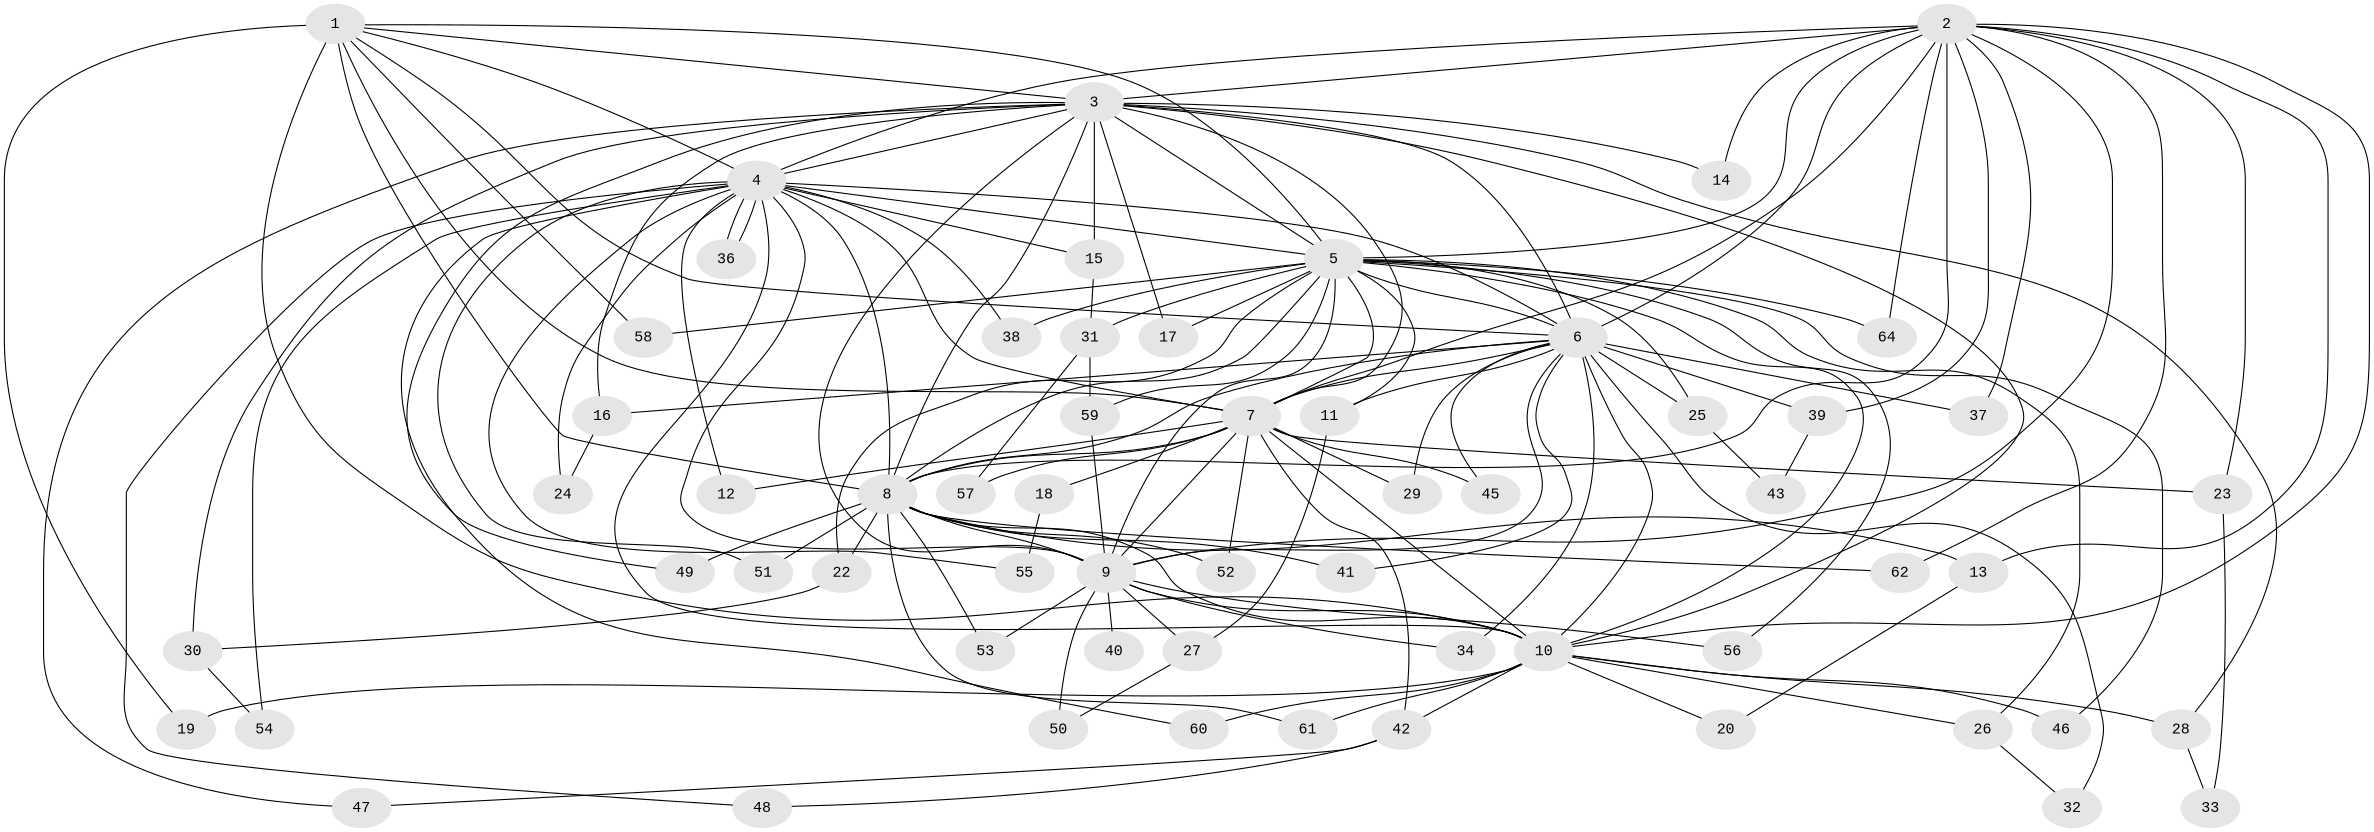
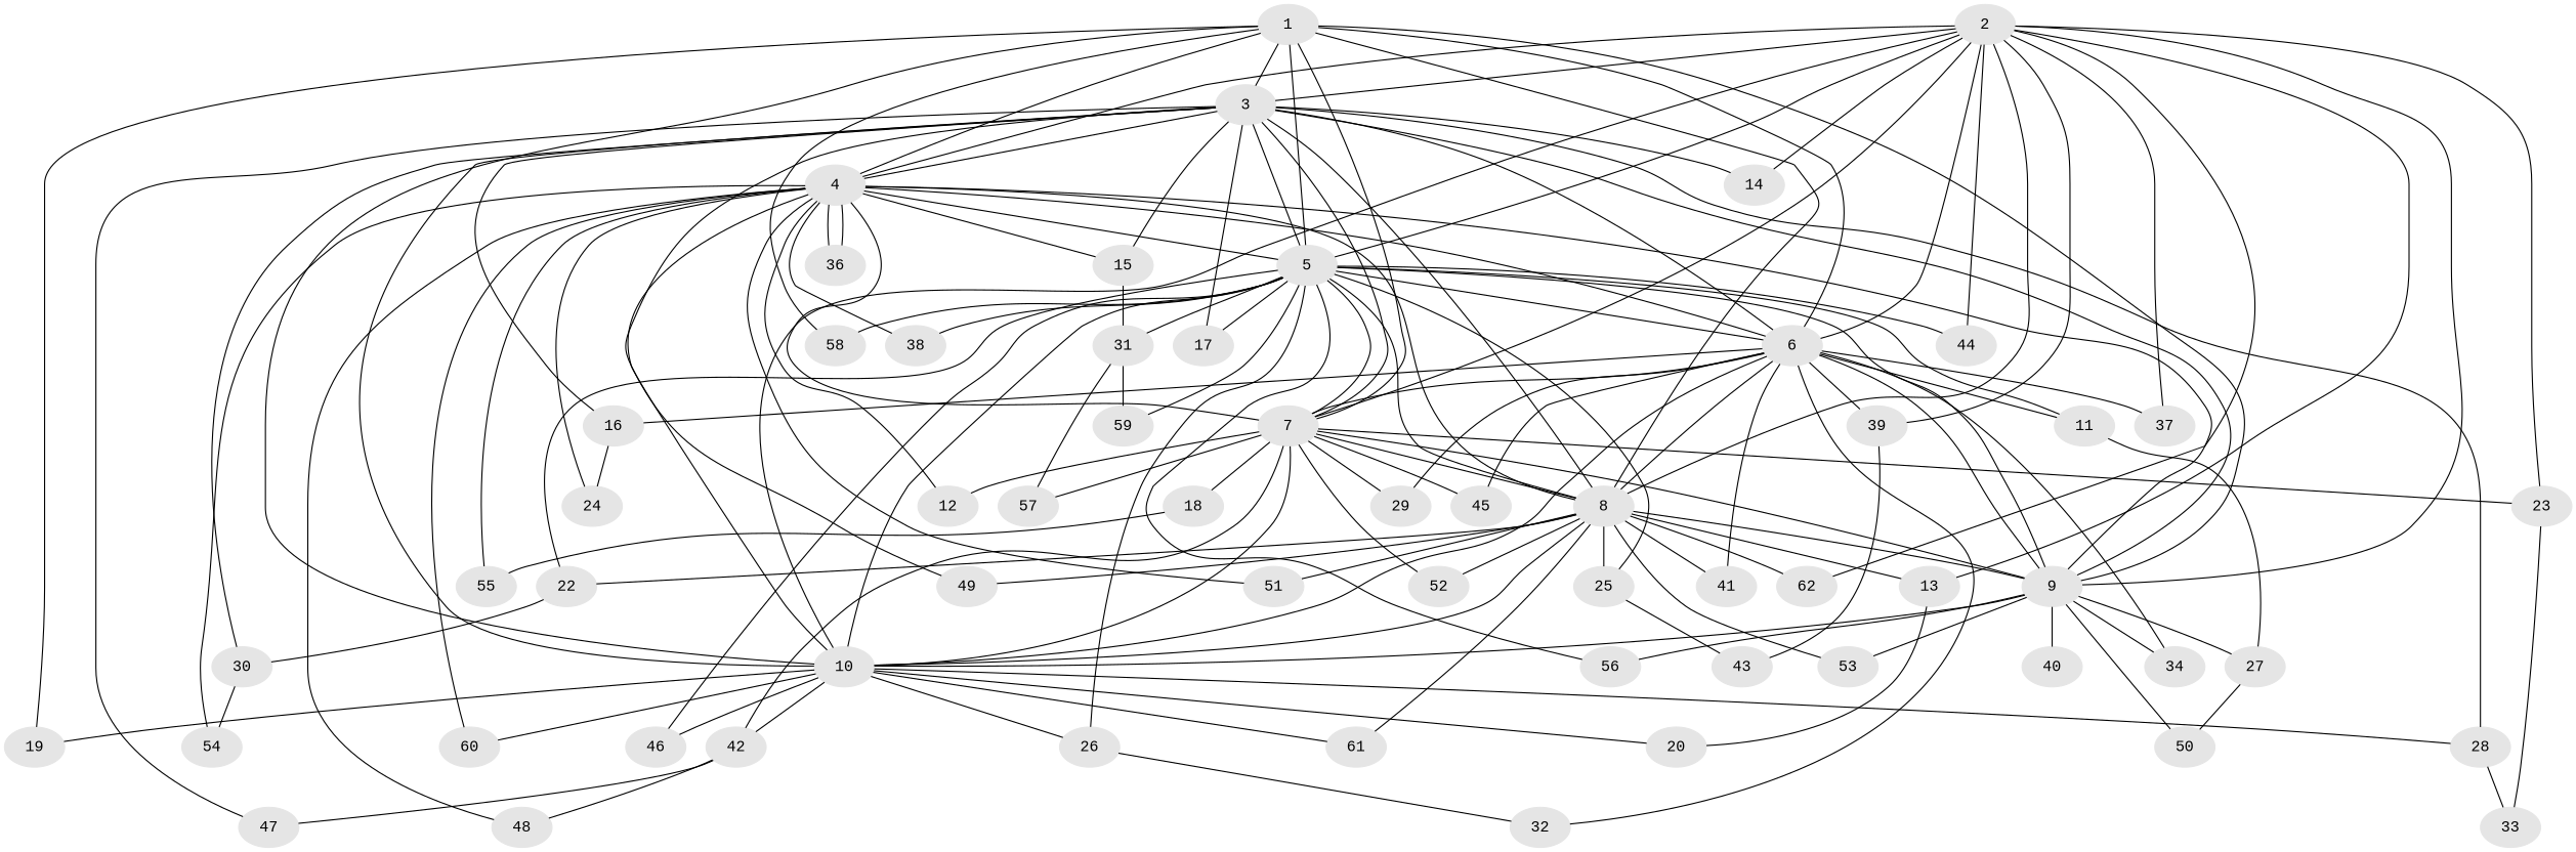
  graph {
    fontname="Liberation Mono"
    node [color=gray90 fontname="Liberation Mono" style=filled]
    edge [fontname="Liberation Mono"]
    1
    3
    4
    5
    6
    7
    8
    9
    10
    19
    58
    2
    13
    14
    23
    37
    39
-   44 [label=64]
+   44
    62
    15
    16
    17
    28
    30
    47
    49
    12
    24
    36
    38
    48
    51
    54
    55
    60
    11
    22
    25
    26
    31
    46
    56
    59
    29
    32
    34
    41
    45
    18
    42
    52
    57
    53
    61
    27
    40
    50
    20
    33
    43
    1 -- 3
    1 -- 4
    1 -- 5
    1 -- 6
    1 -- 7
    1 -- 8
-   59 -- 9
+   1 -- 9
    1 -- 10
    1 -- 19
    1 -- 58
    3 -- 4
    3 -- 5
    3 -- 6
    3 -- 7
    3 -- 8
    3 -- 9
    3 -- 10
    3 -- 14
    3 -- 15
    3 -- 16
    3 -- 17
    3 -- 28
    3 -- 30
    3 -- 47
    3 -- 49
    4 -- 5
    4 -- 6
    4 -- 7
    4 -- 8
    4 -- 9
    4 -- 10
    4 -- 15
    4 -- 12
    4 -- 24
    4 -- 36
    4 -- 36
    4 -- 38
    4 -- 48
    4 -- 51
    4 -- 54
    4 -- 55
    4 -- 60
    5 -- 6
    5 -- 7
    5 -- 8
    5 -- 9
    5 -- 10
    5 -- 58
    5 -- 44
    5 -- 17
    5 -- 38
    5 -- 11
    5 -- 22
    5 -- 25
    5 -- 26
    5 -- 31
    5 -- 46
    5 -- 56
    5 -- 59
    6 -- 7
    6 -- 8
    6 -- 9
    6 -- 10
    6 -- 37
    6 -- 39
    6 -- 16
    6 -- 11
-   6 -- 25
+   8 -- 25
    6 -- 29
    6 -- 32
    6 -- 34
    6 -- 41
    6 -- 45
    7 -- 8
    7 -- 9
    7 -- 10
    7 -- 23
    7 -- 12
    7 -- 29
    7 -- 45
    7 -- 18
    7 -- 42
    7 -- 52
    7 -- 57
    8 -- 9
    8 -- 10
    8 -- 13
    8 -- 62
    8 -- 49
    8 -- 51
    8 -- 22
    8 -- 41
    8 -- 52
    8 -- 53
    8 -- 61
    9 -- 10
    9 -- 56
    9 -- 34
    9 -- 53
    9 -- 27
    9 -- 40
    9 -- 50
    10 -- 19
    10 -- 28
    10 -- 60
    10 -- 26
    10 -- 46
    10 -- 42
    10 -- 61
    10 -- 20
    2 -- 3
    2 -- 4
    2 -- 5
    2 -- 6
    2 -- 7
    2 -- 8
    2 -- 9
    2 -- 10
    2 -- 13
    2 -- 14
    2 -- 23
    2 -- 37
    2 -- 39
    2 -- 44
    2 -- 62
    13 -- 20
    23 -- 33
    39 -- 43
    15 -- 31
    16 -- 24
    28 -- 33
    30 -- 54
    11 -- 27
    22 -- 30
    25 -- 43
    26 -- 32
    31 -- 59
    31 -- 57
    18 -- 55
    42 -- 47
    42 -- 48
    27 -- 50
  }
